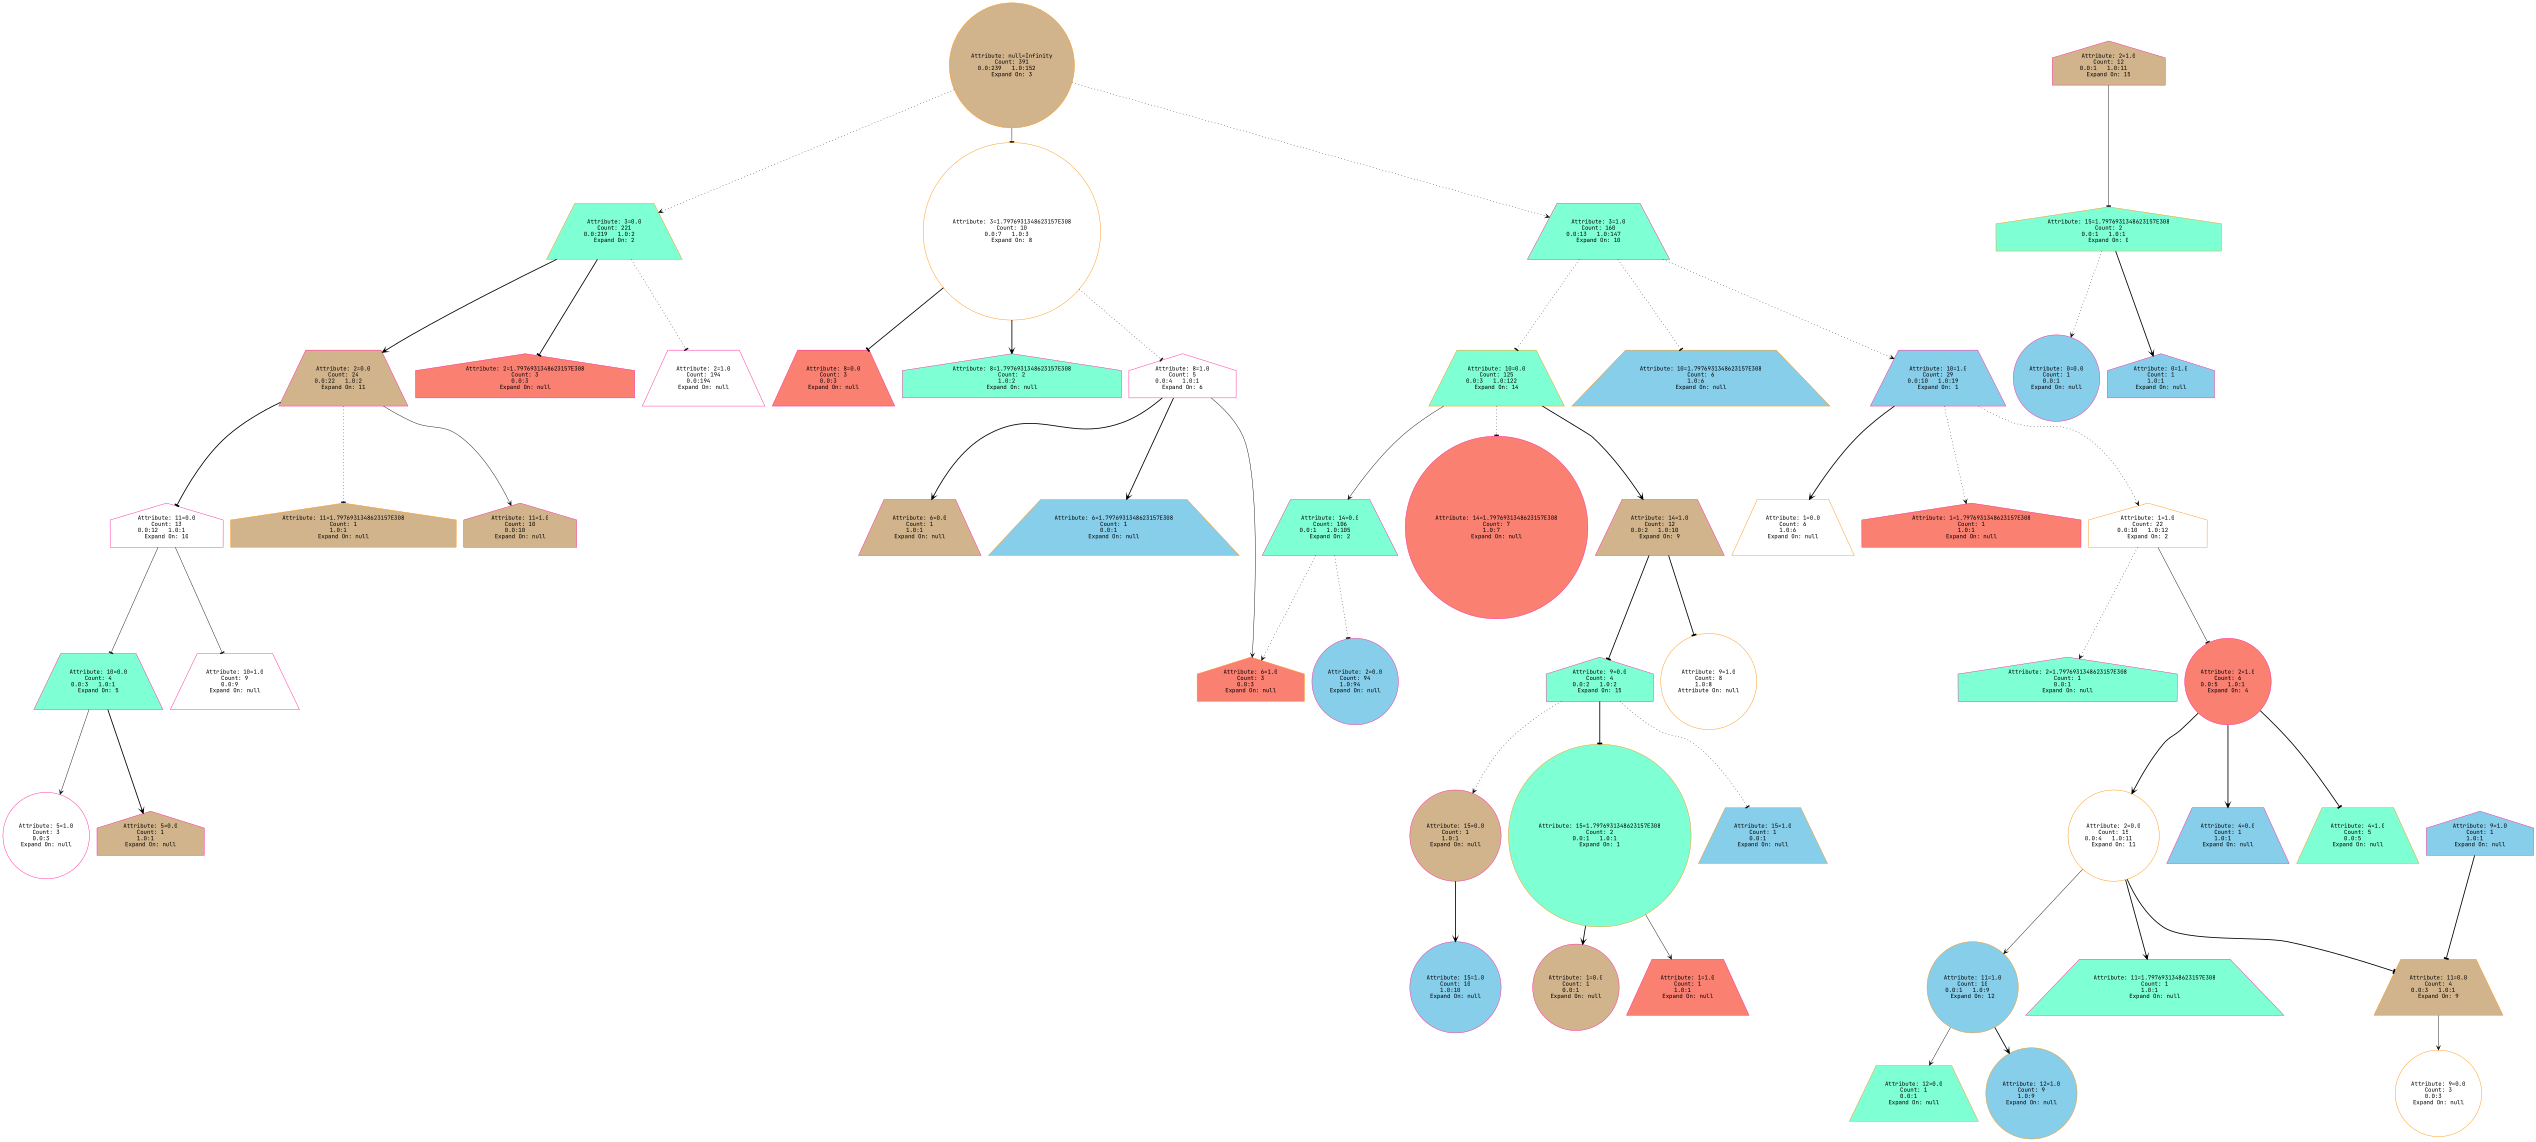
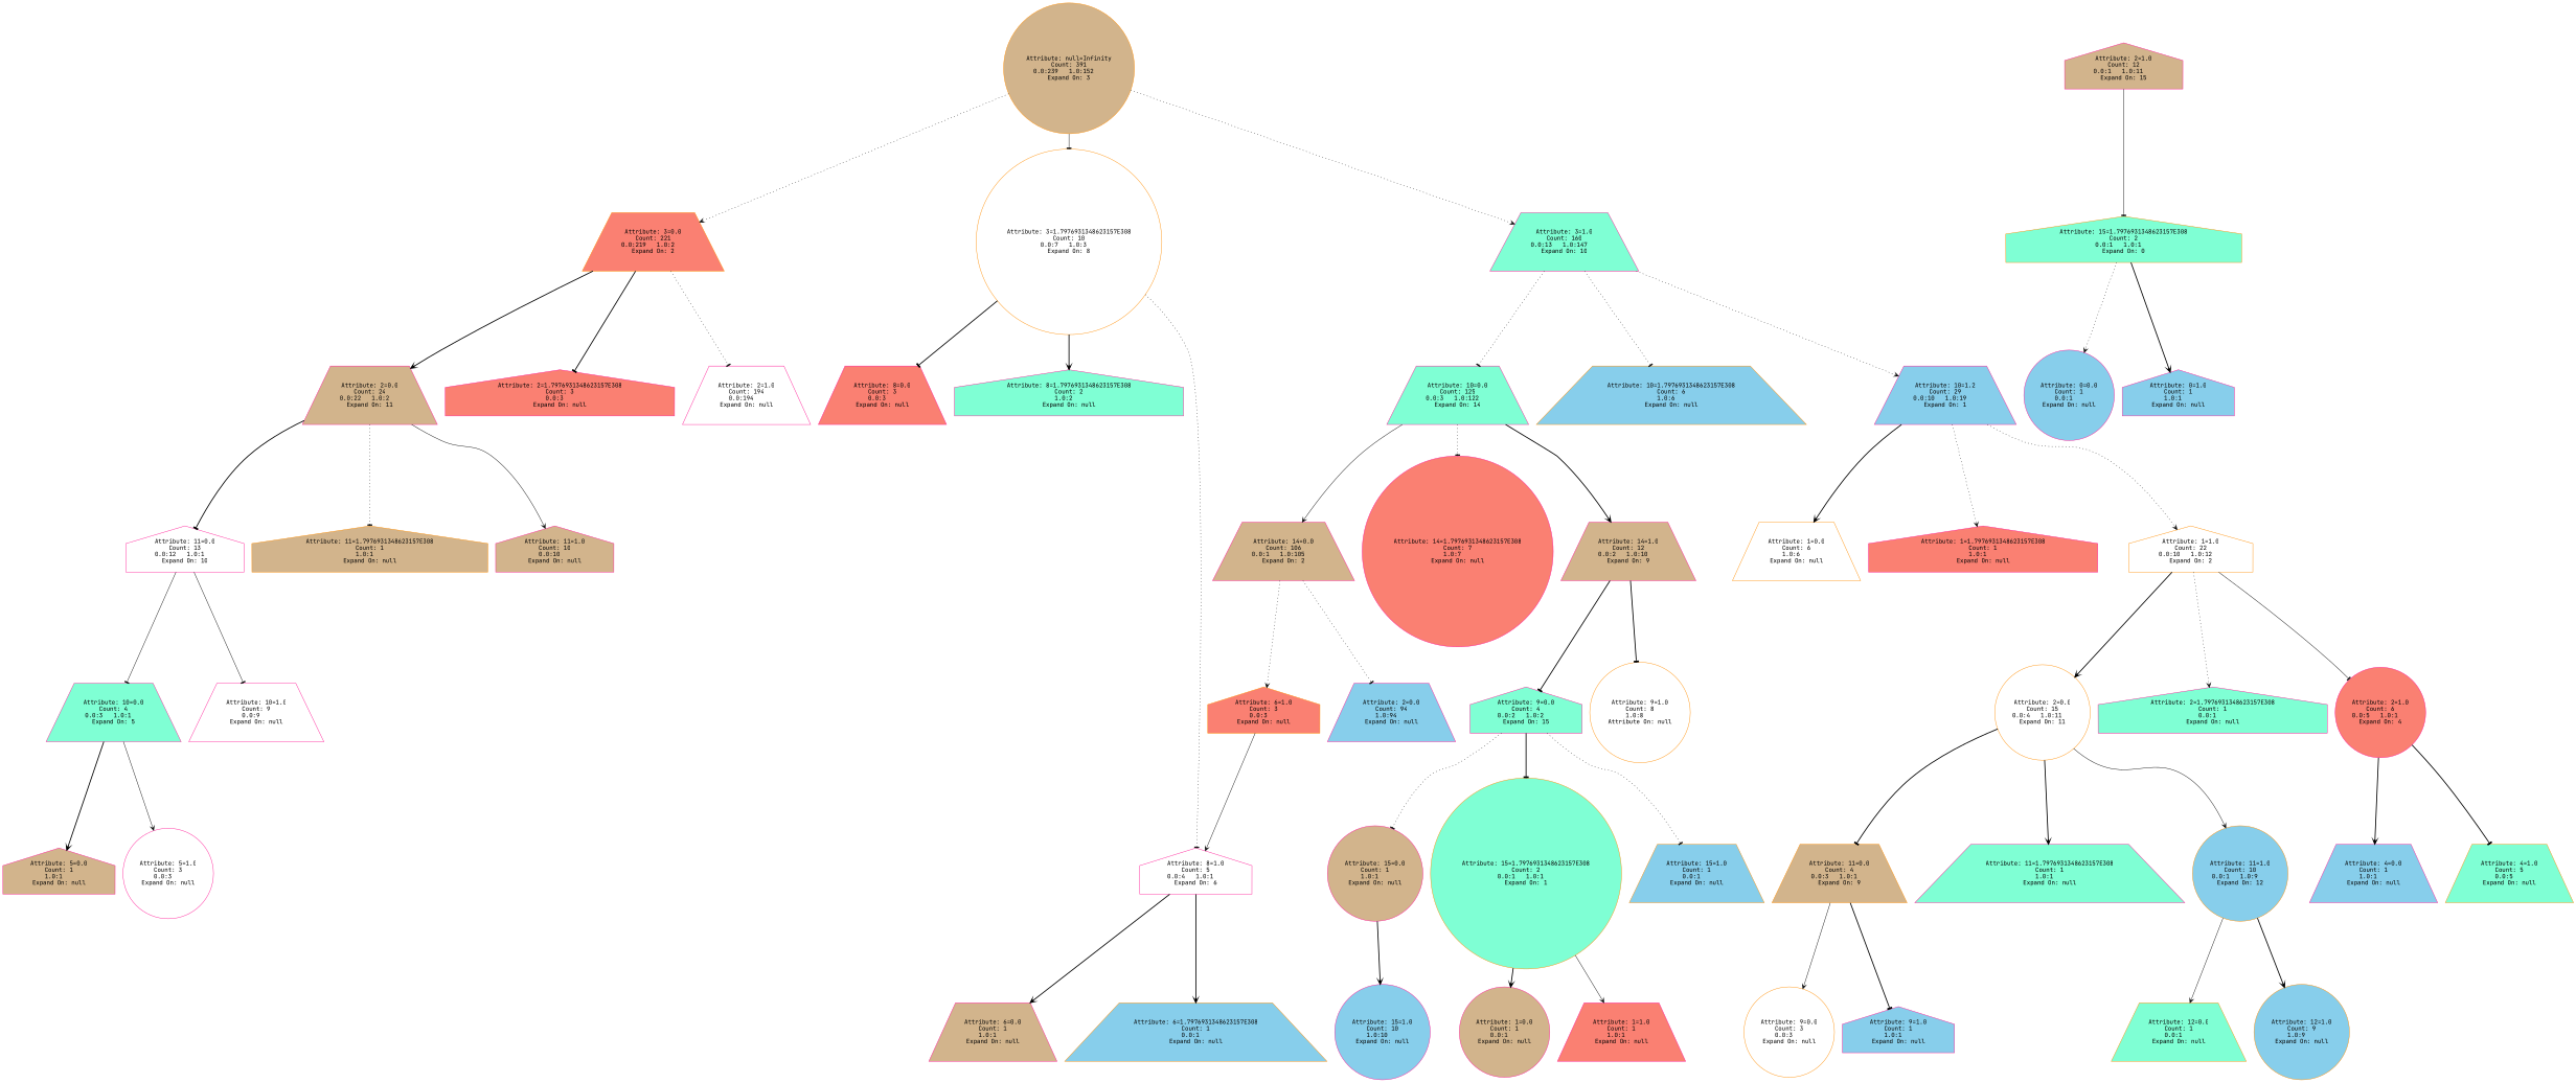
  digraph {
    fontname="JetBrains Mono"
    node [color=deeppink fillcolor=tan fontname="JetBrains Mono" shape=trapezium style=filled]
    edge [arrowhead=vee fontname="JetBrains Mono" style=bold]
    n1 [color=darkorange label="Attribute: null=Infinity\nCount: 391\n0.0:239   1.0:152   \nExpand On: 3" shape=circle]
-   n2 [color=darkorange fillcolor=aquamarine label="Attribute: 3=0.0\nCount: 221\n0.0:219   1.0:2   \nExpand On: 2"]
+   n2 [color=darkorange fillcolor=salmon label="Attribute: 3=0.0\nCount: 221\n0.0:219   1.0:2   \nExpand On: 2"]
    n3 [color=darkorange fillcolor=white label="Attribute: 3=1.7976931348623157E308\nCount: 10\n0.0:7   1.0:3   \nExpand On: 8" shape=circle]
    n4 [fillcolor=aquamarine label="Attribute: 3=1.0\nCount: 160\n0.0:13   1.0:147   \nExpand On: 10"]
    n5 [label="Attribute: 2=0.0\nCount: 24\n0.0:22   1.0:2   \nExpand On: 11"]
    n6 [fillcolor=salmon label="Attribute: 2=1.7976931348623157E308\nCount: 3\n0.0:3   \nExpand On: null" shape=house]
    n7 [fillcolor=white label="Attribute: 2=1.0\nCount: 194\n0.0:194   \nExpand On: null"]
    n8 [fillcolor=salmon label="Attribute: 8=0.0\nCount: 3\n0.0:3   \nExpand On: null"]
    n9 [fillcolor=aquamarine label="Attribute: 8=1.7976931348623157E308\nCount: 2\n1.0:2   \nExpand On: null" shape=house]
    n10 [fillcolor=white label="Attribute: 8=1.0\nCount: 5\n0.0:4   1.0:1   \nExpand On: 6" shape=house]
-   n11 [color=darkorange fillcolor=aquamarine label="Attribute: 10=0.0\nCount: 125\n0.0:3   1.0:122   \nExpand On: 14"]
+   n11 [fillcolor=aquamarine label="Attribute: 10=0.0\nCount: 125\n0.0:3   1.0:122   \nExpand On: 14"]
    n12 [color=darkorange fillcolor=skyblue label="Attribute: 10=1.7976931348623157E308\nCount: 6\n1.0:6   \nExpand On: null"]
-   n13 [fillcolor=skyblue label="Attribute: 10=1.0\nCount: 29\n0.0:10   1.0:19   \nExpand On: 1"]
+   n13 [fillcolor=skyblue label="Attribute: 10=1.2\nCount: 29\n0.0:10   1.0:19   \nExpand On: 1"]
    n14 [fillcolor=white label="Attribute: 11=0.0\nCount: 13\n0.0:12   1.0:1   \nExpand On: 10" shape=house]
    n15 [color=darkorange label="Attribute: 11=1.7976931348623157E308\nCount: 1\n1.0:1   \nExpand On: null" shape=house]
    n16 [label="Attribute: 11=1.0\nCount: 10\n0.0:10   \nExpand On: null" shape=house]
    n17 [fillcolor=aquamarine label="Attribute: 10=0.0\nCount: 4\n0.0:3   1.0:1   \nExpand On: 5"]
    n18 [fillcolor=white label="Attribute: 10=1.0\nCount: 9\n0.0:9   \nExpand On: null"]
    n19 [label="Attribute: 5=0.0\nCount: 1\n1.0:1   \nExpand On: null" shape=house]
    n20 [fillcolor=white label="Attribute: 5=1.0\nCount: 3\n0.0:3   \nExpand On: null" shape=circle]
    n21 [label="Attribute: 6=0.0\nCount: 1\n1.0:1   \nExpand On: null"]
    n22 [color=darkorange fillcolor=skyblue label="Attribute: 6=1.7976931348623157E308\nCount: 1\n0.0:1   \nExpand On: null"]
    n23 [color=darkorange fillcolor=salmon label="Attribute: 6=1.0\nCount: 3\n0.0:3   \nExpand On: null" shape=house]
-   n24 [fillcolor=aquamarine label="Attribute: 14=0.0\nCount: 106\n0.0:1   1.0:105   \nExpand On: 2"]
+   n24 [label="Attribute: 14=0.0\nCount: 106\n0.0:1   1.0:105   \nExpand On: 2"]
    n25 [fillcolor=salmon label="Attribute: 14=1.7976931348623157E308\nCount: 7\n1.0:7   \nExpand On: null" shape=circle]
    n26 [label="Attribute: 14=1.0\nCount: 12\n0.0:2   1.0:10   \nExpand On: 9"]
    n27 [color=darkorange fillcolor=white label="Attribute: 1=0.0\nCount: 6\n1.0:6   \nExpand On: null"]
    n28 [fillcolor=salmon label="Attribute: 1=1.7976931348623157E308\nCount: 1\n1.0:1   \nExpand On: null" shape=house]
    n29 [color=darkorange fillcolor=white label="Attribute: 1=1.0\nCount: 22\n0.0:10   1.0:12   \nExpand On: 2" shape=house]
-   n30 [fillcolor=skyblue label="Attribute: 2=0.0\nCount: 94\n1.0:94   \nExpand On: null" shape=circle]
+   n30 [fillcolor=skyblue label="Attribute: 2=0.0\nCount: 94\n1.0:94   \nExpand On: null"]
    n31 [fillcolor=aquamarine label="Attribute: 9=0.0\nCount: 4\n0.0:2   1.0:2   \nExpand On: 15" shape=house]
    n32 [color=darkorange fillcolor=white label="Attribute: 9=1.0\nCount: 8\n1.0:8   \nAttribute On: null" shape=circle]
    n33 [label="Attribute: 2=1.0\nCount: 12\n0.0:1   1.0:11   \nExpand On: 15" shape=house]
    n34 [color=darkorange fillcolor=aquamarine label="Attribute: 15=1.7976931348623157E308\nCount: 2\n0.0:1   1.0:1   \nExpand On: 0" shape=house]
    n35 [fillcolor=skyblue label="Attribute: 0=0.0\nCount: 1\n0.0:1   \nExpand On: null" shape=circle]
    n36 [fillcolor=skyblue label="Attribute: 0=1.0\nCount: 1\n1.0:1   \nExpand On: null" shape=house]
    n37 [fillcolor=skyblue label="Attribute: 15=1.0\nCount: 10\n1.0:10   \nExpand On: null" shape=circle]
    n38 [label="Attribute: 15=0.0\nCount: 1\n1.0:1   \nExpand On: null" shape=circle]
    n39 [color=darkorange fillcolor=aquamarine label="Attribute: 15=1.7976931348623157E308\nCount: 2\n0.0:1   1.0:1   \nExpand On: 1" shape=circle]
    n40 [color=darkorange fillcolor=skyblue label="Attribute: 15=1.0\nCount: 1\n0.0:1   \nExpand On: null"]
    n41 [label="Attribute: 1=0.0\nCount: 1\n0.0:1   \nExpand On: null" shape=circle]
    n42 [fillcolor=salmon label="Attribute: 1=1.0\nCount: 1\n1.0:1   \nExpand On: null"]
    n43 [color=darkorange fillcolor=white label="Attribute: 2=0.0\nCount: 15\n0.0:4   1.0:11   \nExpand On: 11" shape=circle]
    n44 [fillcolor=aquamarine label="Attribute: 2=1.7976931348623157E308\nCount: 1\n0.0:1   \nExpand On: null" shape=house]
    n45 [fillcolor=salmon label="Attribute: 2=1.0\nCount: 6\n0.0:5   1.0:1   \nExpand On: 4" shape=circle]
    n46 [color=darkorange label="Attribute: 11=0.0\nCount: 4\n0.0:3   1.0:1   \nExpand On: 9"]
    n47 [fillcolor=aquamarine label="Attribute: 11=1.7976931348623157E308\nCount: 1\n1.0:1   \nExpand On: null"]
    n48 [color=darkorange fillcolor=skyblue label="Attribute: 11=1.0\nCount: 10\n0.0:1   1.0:9   \nExpand On: 12" shape=circle]
    n49 [fillcolor=skyblue label="Attribute: 4=0.0\nCount: 1\n1.0:1   \nExpand On: null"]
    n50 [color=darkorange fillcolor=aquamarine label="Attribute: 4=1.0\nCount: 5\n0.0:5   \nExpand On: null"]
    n51 [color=darkorange fillcolor=white label="Attribute: 9=0.0\nCount: 3\n0.0:3   \nExpand On: null" shape=circle]
    n52 [fillcolor=skyblue label="Attribute: 9=1.0\nCount: 1\n1.0:1   \nExpand On: null" shape=house]
    n53 [color=darkorange fillcolor=aquamarine label="Attribute: 12=0.0\nCount: 1\n0.0:1   \nExpand On: null"]
    n54 [color=darkorange fillcolor=skyblue label="Attribute: 12=1.0\nCount: 9\n1.0:9   \nExpand On: null" shape=circle]
    n1 -> n2 [style=dotted]
    n1 -> n3 [arrowhead=tee style=solid]
    n1 -> n4 [style=dotted]
    n2 -> n5
    n2 -> n6 [arrowhead=tee]
    n2 -> n7 [arrowhead=tee style=dotted]
    n3 -> n8 [arrowhead=tee]
    n3 -> n9
    n3 -> n10 [arrowhead=tee style=dotted]
    n4 -> n11 [arrowhead=tee style=dotted]
    n4 -> n12 [arrowhead=tee style=dotted]
    n4 -> n13 [style=dotted]
    n5 -> n14 [arrowhead=tee]
    n5 -> n15 [arrowhead=tee style=dotted]
    n5 -> n16 [style=solid]
    n10 -> n21
    n10 -> n22
-   n10 -> n23 [style=solid]
+   n23 -> n10 [style=solid]
    n11 -> n24 [style=solid]
    n11 -> n25 [arrowhead=tee style=dotted]
    n11 -> n26
    n13 -> n27
    n13 -> n28 [style=dotted]
    n13 -> n29 [style=dotted]
    n14 -> n17 [arrowhead=tee style=solid]
    n14 -> n18 [arrowhead=tee style=solid]
    n17 -> n19
    n17 -> n20 [style=solid]
    n24 -> n23 [style=dotted]
    n24 -> n30 [arrowhead=tee style=dotted]
    n26 -> n31 [arrowhead=tee]
    n26 -> n32 [arrowhead=tee]
-   n45 -> n43
+   n29 -> n43
    n29 -> n44 [style=dotted]
    n29 -> n45 [arrowhead=tee style=solid]
-   n31 -> n38 [style=dotted]
+   n31 -> n38 [arrowhead=tee style=dotted]
    n31 -> n39 [arrowhead=tee]
    n31 -> n40 [arrowhead=tee style=dotted]
    n33 -> n34 [arrowhead=tee style=solid]
    n34 -> n35 [style=dotted]
    n34 -> n36
    n38 -> n37
    n39 -> n41
    n39 -> n42 [style=solid]
    n43 -> n46 [arrowhead=tee]
    n43 -> n47
    n43 -> n48 [style=solid]
    n45 -> n49
    n45 -> n50 [arrowhead=tee]
    n46 -> n51 [style=solid]
-   n52 -> n46 [arrowhead=tee]
+   n46 -> n52 [arrowhead=tee]
    n48 -> n53 [style=solid]
    n48 -> n54
  }
